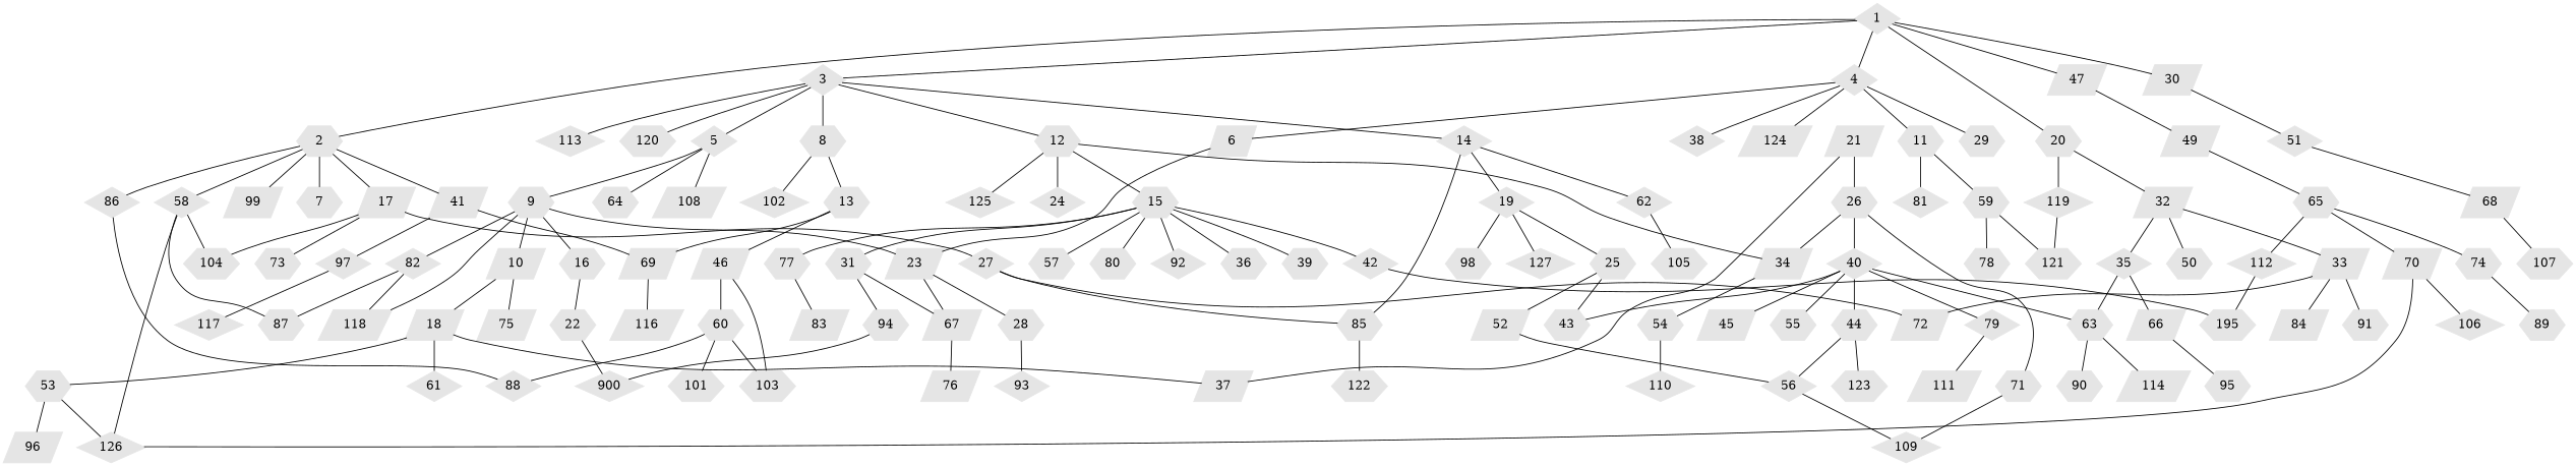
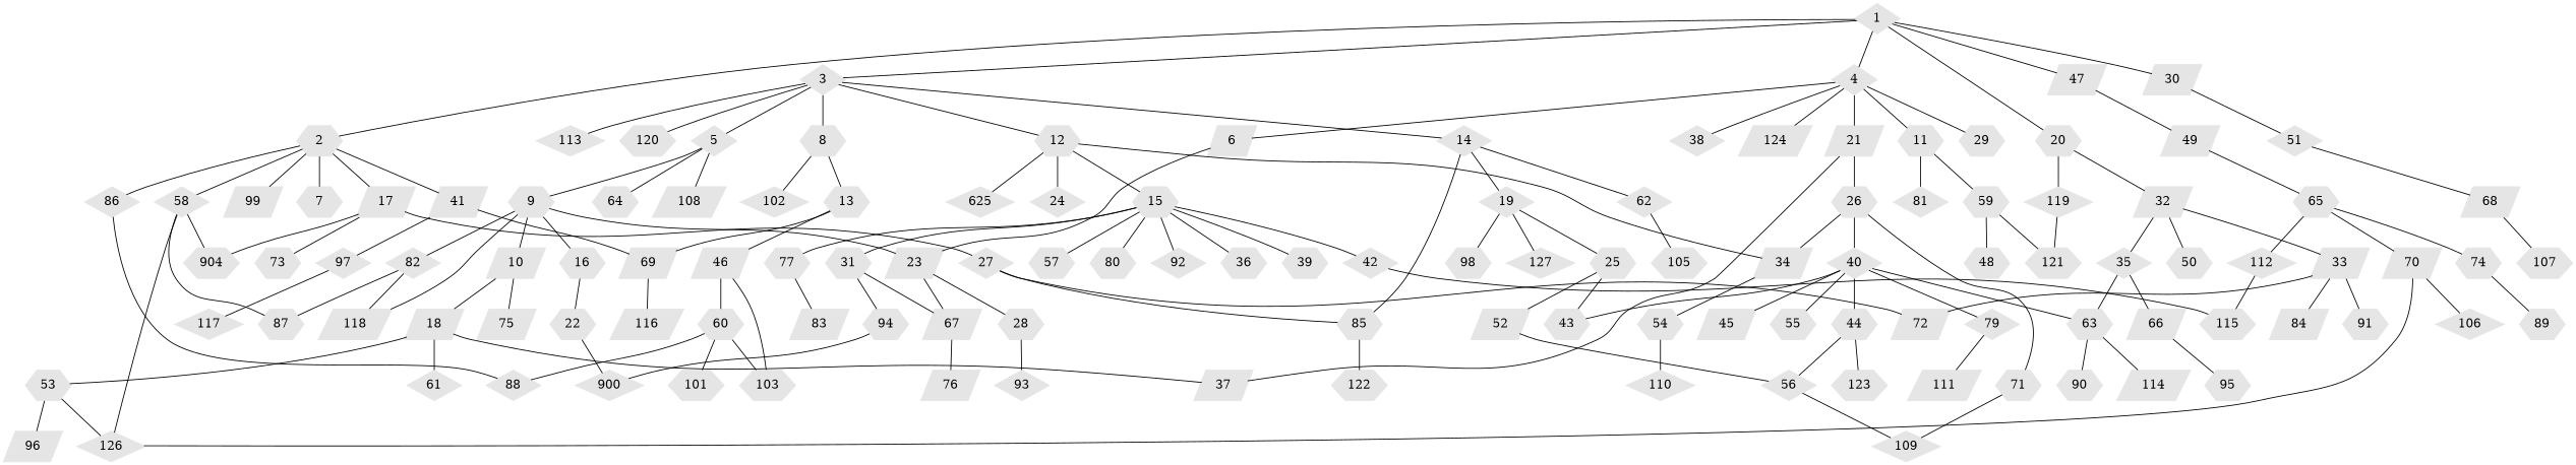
  graph {
    node [color=gray90 shape=hexagon style=filled]
    1 [shape=diamond]
    2
    3 [shape=diamond]
    4 [shape=diamond]
    20
    30 [shape=parallelogram]
    47 [shape=parallelogram]
    7
    17 [shape=parallelogram]
    41 [shape=parallelogram]
    58 [shape=diamond]
    86 [shape=diamond]
    99 [shape=parallelogram]
    5 [shape=diamond]
    8
    12
    14 [shape=diamond]
    113 [shape=diamond]
    120
    6 [shape=parallelogram]
    11
    21 [shape=parallelogram]
    29
    38 [shape=diamond]
    124 [shape=parallelogram]
    32 [shape=parallelogram]
    119 [shape=diamond]
    51 [shape=diamond]
    49 [shape=parallelogram]
    27 [shape=diamond]
    73
-   104
+   104 [label=904]
    69 [shape=parallelogram]
    97 [shape=diamond]
    126 [shape=diamond]
    87
    88 [shape=diamond]
    9
    64
    108 [shape=parallelogram]
    13
    102 [shape=diamond]
    15
    24 [shape=diamond]
    34 [shape=parallelogram]
-   125 [shape=diamond]
+   125 [shape=diamond label=625]
    19 [shape=diamond]
    62 [shape=diamond]
    85
    23 [shape=parallelogram]
    59
    81 [shape=diamond]
    37 [shape=parallelogram]
    26
    10 [shape=parallelogram]
    16
    82 [shape=diamond]
    118 [shape=parallelogram]
    28
    67 [shape=parallelogram]
    46 [shape=parallelogram]
    18 [shape=parallelogram]
    75 [shape=parallelogram]
    22
    53
    61 [shape=diamond]
-   78
+   78 [label=48]
    121
    31
    36
    39
    42 [shape=diamond]
    57
    77
    80
    92 [shape=diamond]
    54
    60
    103
    116 [shape=parallelogram]
    25
    98
    127 [shape=diamond]
    105
    122
    94
-   115 [label=195]
+   115
    83 [shape=parallelogram]
    n89 [label=900 shape=diamond]
    72 [shape=parallelogram]
    96 [shape=parallelogram]
    43
    52 [shape=parallelogram]
    33 [shape=parallelogram]
    35 [shape=diamond]
    50
    40 [shape=diamond]
    71
    93 [shape=diamond]
    76 [shape=parallelogram]
    84 [shape=parallelogram]
    56 [shape=diamond]
    63
    44
    45 [shape=parallelogram]
    55
    79 [shape=diamond]
    109 [shape=diamond]
    68 [shape=parallelogram]
    91
    66 [shape=parallelogram]
    110 [shape=diamond]
    90
    114 [shape=parallelogram]
    95
    123
    111 [shape=parallelogram]
    117 [shape=diamond]
    101
    65
    70 [shape=parallelogram]
    74
    112 [shape=diamond]
    107
    106 [shape=diamond]
    89
    1 -- 2
    1 -- 3
    1 -- 4
    1 -- 20
    1 -- 30
    1 -- 47
    2 -- 7
    2 -- 17
    2 -- 41
    2 -- 58
    2 -- 86
    2 -- 99
    3 -- 5
    3 -- 8
    3 -- 12
    3 -- 14
    3 -- 113
    3 -- 120
    4 -- 6
    4 -- 11
+   4 -- 21
    4 -- 29
    4 -- 38
    4 -- 124
    20 -- 32
    20 -- 119
    30 -- 51
    47 -- 49
    17 -- 27
    17 -- 73
    17 -- 104
    41 -- 69
    41 -- 97
    58 -- 104
    58 -- 126
    58 -- 87
    86 -- 88
    5 -- 9
    5 -- 64
    5 -- 108
    8 -- 13
    8 -- 102
    12 -- 15
    12 -- 24
    12 -- 34
    12 -- 125
    14 -- 19
    14 -- 62
    14 -- 85
    6 -- 23
    11 -- 59
    11 -- 81
    21 -- 37
    21 -- 26
    32 -- 33
    32 -- 35
    32 -- 50
    119 -- 121
    51 -- 68
    49 -- 65
    27 -- 85
    27 -- 72
    69 -- 116
    97 -- 117
    9 -- 23
    9 -- 10
    9 -- 16
    9 -- 82
    9 -- 118
    13 -- 69
    13 -- 46
    15 -- 31
    15 -- 36
    15 -- 39
    15 -- 42
    15 -- 57
    15 -- 77
    15 -- 80
    15 -- 92
    34 -- 54
    19 -- 25
    19 -- 98
    19 -- 127
    62 -- 105
    85 -- 122
    23 -- 28
    23 -- 67
    59 -- 78
    59 -- 121
    26 -- 34
    26 -- 40
    26 -- 71
    10 -- 18
    10 -- 75
    16 -- 22
    82 -- 87
    82 -- 118
    28 -- 93
    67 -- 76
    46 -- 60
    46 -- 103
    18 -- 37
    18 -- 53
    18 -- 61
    22 -- n89
    53 -- 126
    53 -- 96
    31 -- 67
    31 -- 94
    42 -- 115
    77 -- 83
    54 -- 110
    60 -- 88
    60 -- 103
    60 -- 101
    25 -- 43
    25 -- 52
    94 -- n89
    52 -- 56
    33 -- 72
    33 -- 84
    33 -- 91
    35 -- 63
    35 -- 66
    40 -- 43
    40 -- 63
    40 -- 44
    40 -- 45
    40 -- 55
    40 -- 79
    71 -- 109
    56 -- 109
    63 -- 90
    63 -- 114
    44 -- 56
    44 -- 123
    79 -- 111
    68 -- 107
    66 -- 95
    65 -- 70
    65 -- 74
    65 -- 112
    70 -- 126
    70 -- 106
    74 -- 89
    112 -- 115
  }
